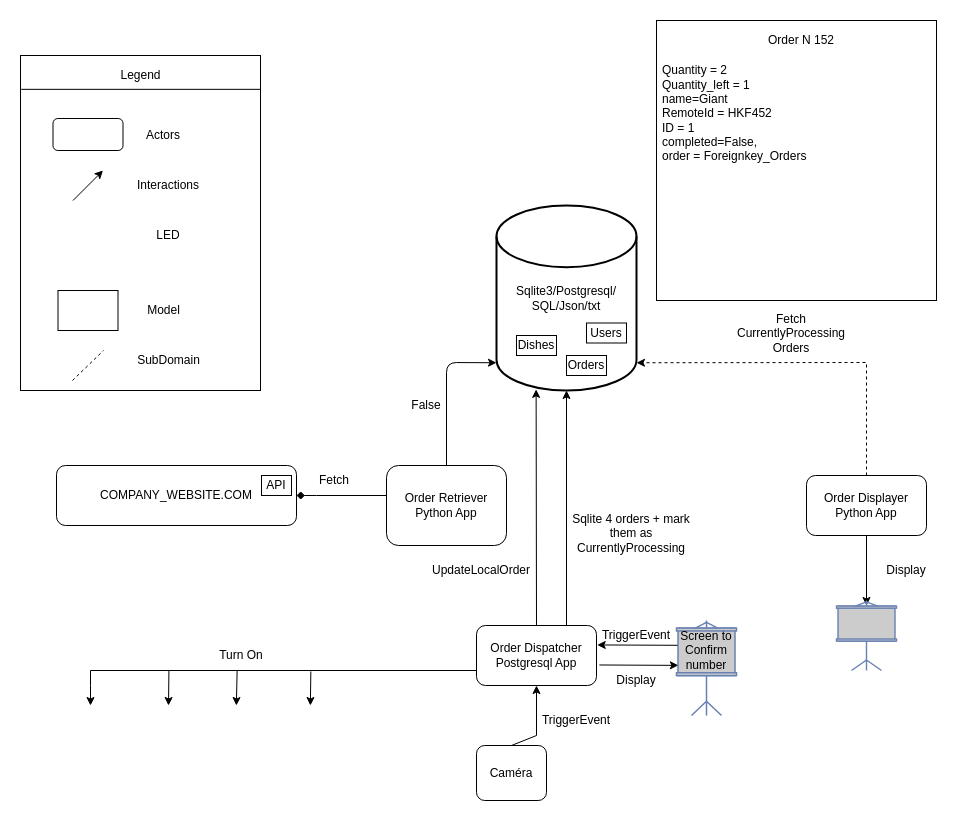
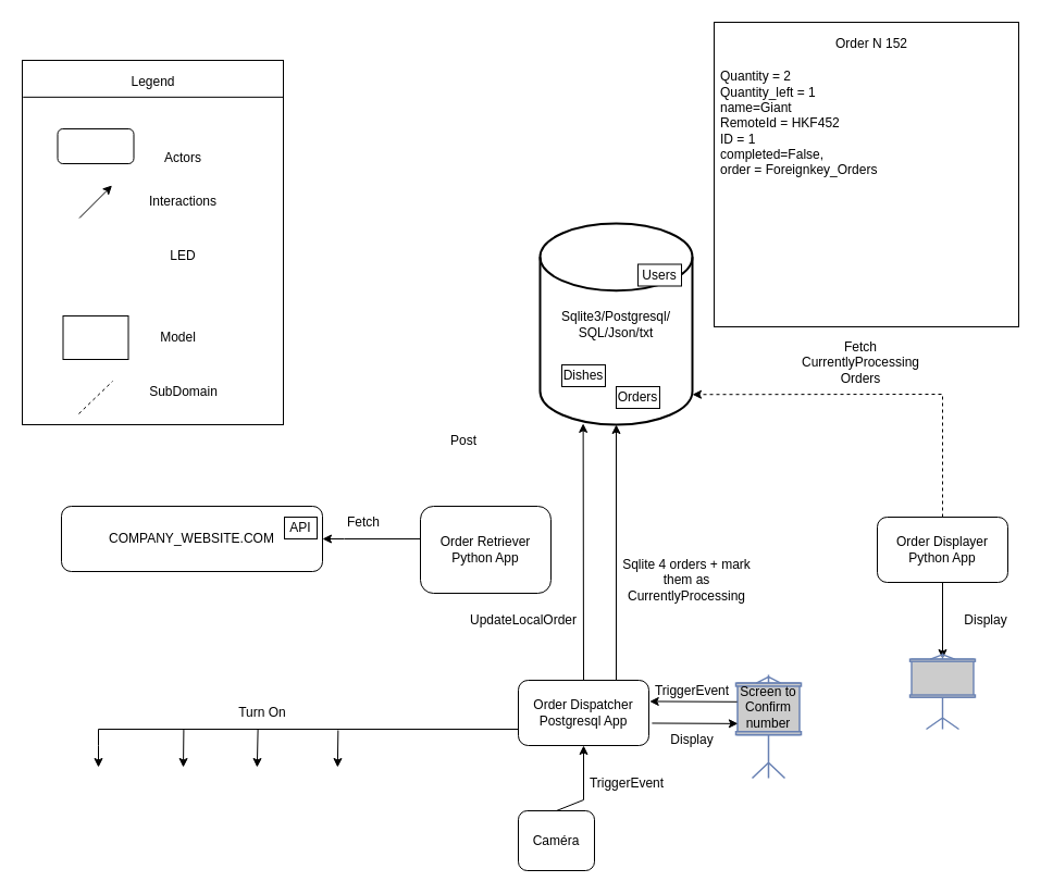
  <mxCell id="0" />
  <mxCell id="1" parent="0" />
  <mxCell id="2" value="" style="rounded=0;whiteSpace=wrap;html=1;" parent="1" vertex="1"><mxGeometry x="20" y="55" width="240" height="335" as="geometry" /></mxCell>
  <mxCell id="3" value="Order Dispatcher&lt;br&gt;&lt;div&gt;Postgresql App&lt;/div&gt;" style="rounded=1;whiteSpace=wrap;html=1;" parent="1" vertex="1"><mxGeometry x="476" y="625" width="120" height="60" as="geometry" /></mxCell>
  <mxCell id="4" value="Fetch" style="text;html=1;strokeColor=none;fillColor=none;align=center;verticalAlign=middle;whiteSpace=wrap;rounded=0;" parent="1" vertex="1"><mxGeometry x="303.5" y="465" width="60" height="30" as="geometry" /></mxCell>
  <mxCell id="5" value="Caméra" style="rounded=1;whiteSpace=wrap;html=1;" parent="1" vertex="1"><mxGeometry x="476" y="745" width="70" height="55" as="geometry" /></mxCell>
  <mxCell id="6" value="" style="endArrow=classic;html=1;rounded=0;exitX=0.5;exitY=0;exitDx=0;exitDy=0;entryX=0.5;entryY=1;entryDx=0;entryDy=0;" parent="1" source="5" target="3" edge="1"><mxGeometry width="50" height="50" relative="1" as="geometry"><mxPoint x="536" y="725" as="sourcePoint" /><mxPoint x="586" y="675" as="targetPoint" /><Array as="points"><mxPoint x="536" y="735" /></Array></mxGeometry></mxCell>
  <mxCell id="7" value="COMPANY_WEBSITE.COM" style="rounded=1;whiteSpace=wrap;html=1;" parent="1" vertex="1"><mxGeometry x="56" y="465" width="240" height="60" as="geometry" /></mxCell>
- <mxCell id="8" value="" style="endArrow=diamond;html=1;rounded=0;exitX=0;exitY=0.5;exitDx=0;exitDy=0;entryX=1;entryY=0.5;entryDx=0;entryDy=0;" parent="1" source="43" target="7" edge="1"><mxGeometry width="50" height="50" relative="1" as="geometry"><mxPoint x="476" y="495" as="sourcePoint" /><mxPoint x="706" y="675" as="targetPoint" /><Array as="points"><mxPoint x="406" y="495" /><mxPoint x="316" y="495" /></Array></mxGeometry></mxCell>
+ <mxCell id="8" value="" style="endArrow=classic;html=1;rounded=0;exitX=0;exitY=0.5;exitDx=0;exitDy=0;entryX=1;entryY=0.5;entryDx=0;entryDy=0;" parent="1" source="43" target="7" edge="1"><mxGeometry width="50" height="50" relative="1" as="geometry"><mxPoint x="476" y="495" as="sourcePoint" /><mxPoint x="706" y="675" as="targetPoint" /><Array as="points"><mxPoint x="406" y="495" /><mxPoint x="316" y="495" /></Array></mxGeometry></mxCell>
  <mxCell id="9" value="Sqlite3/Postgresql/&lt;br&gt;SQL/Json/txt" style="strokeWidth=2;html=1;shape=mxgraph.flowchart.database;whiteSpace=wrap;" parent="1" vertex="1"><mxGeometry x="496" y="205" width="140" height="185" as="geometry" /></mxCell>
  <mxCell id="10" value="TriggerEvent" style="text;html=1;strokeColor=none;fillColor=none;align=center;verticalAlign=middle;whiteSpace=wrap;rounded=0;" parent="1" vertex="1"><mxGeometry x="536" y="705" width="80" height="30" as="geometry" /></mxCell>
  <mxCell id="11" value="" style="endArrow=classic;html=1;rounded=0;exitX=0.5;exitY=0;exitDx=0;exitDy=0;entryX=0.283;entryY=0.994;entryDx=0;entryDy=0;entryPerimeter=0;" parent="1" source="3" target="9" edge="1"><mxGeometry width="50" height="50" relative="1" as="geometry"><mxPoint x="656" y="725" as="sourcePoint" /><mxPoint x="536" y="395" as="targetPoint" /><Array as="points" /></mxGeometry></mxCell>
  <mxCell id="12" value="UpdateLocalOrder" style="text;html=1;strokeColor=none;fillColor=none;align=center;verticalAlign=middle;whiteSpace=wrap;rounded=0;" parent="1" vertex="1"><mxGeometry x="416" y="555" width="130" height="30" as="geometry" /></mxCell>
  <mxCell id="13" value="" style="endArrow=classic;html=1;rounded=0;exitX=0.75;exitY=0;exitDx=0;exitDy=0;entryX=0.5;entryY=1;entryDx=0;entryDy=0;entryPerimeter=0;" parent="1" source="3" target="9" edge="1"><mxGeometry width="50" height="50" relative="1" as="geometry"><mxPoint x="556" y="625" as="sourcePoint" /><mxPoint x="496" y="525" as="targetPoint" /></mxGeometry></mxCell>
  <mxCell id="14" value="Sqlite 4 orders + mark them as CurrentlyProcessing" style="text;html=1;strokeColor=none;fillColor=none;align=center;verticalAlign=middle;whiteSpace=wrap;rounded=0;" parent="1" vertex="1"><mxGeometry x="566" y="475" width="130" height="115" as="geometry" /></mxCell>
- <mxCell id="15" value="Users" style="rounded=0;whiteSpace=wrap;html=1;" parent="1" vertex="1"><mxGeometry x="586" y="322.5" width="40" height="20" as="geometry" /></mxCell>
+ <mxCell id="15" value="Users" style="rounded=0;whiteSpace=wrap;html=1;" parent="1" vertex="1"><mxGeometry x="586" y="242.5" width="40" height="20" as="geometry" /></mxCell>
  <mxCell id="16" value="Orders" style="rounded=0;whiteSpace=wrap;html=1;" parent="1" vertex="1"><mxGeometry x="566" y="355" width="40" height="20" as="geometry" /></mxCell>
  <mxCell id="17" value="Dishes" style="rounded=0;whiteSpace=wrap;html=1;" parent="1" vertex="1"><mxGeometry x="516" y="335" width="40" height="20" as="geometry" /></mxCell>
  <mxCell id="18" value="" style="rounded=0;whiteSpace=wrap;html=1;" parent="1" vertex="1"><mxGeometry x="656" y="20" width="280" height="280" as="geometry" /></mxCell>
  <mxCell id="19" value="Order N 152" style="text;html=1;strokeColor=none;fillColor=none;align=center;verticalAlign=middle;whiteSpace=wrap;rounded=0;" parent="1" vertex="1"><mxGeometry x="746" y="20" width="110" height="40" as="geometry" /></mxCell>
  <mxCell id="20" value="&lt;div&gt;Quantity = 2&lt;br&gt;Quantity_left = 1&lt;br&gt;&lt;/div&gt;&lt;div&gt;name=Giant &lt;br&gt;&lt;/div&gt;&lt;div&gt;RemoteId = HKF452&lt;/div&gt;&lt;div&gt;ID = 1&lt;/div&gt;&lt;div&gt;completed=False, &lt;br&gt;&lt;/div&gt;&lt;div&gt;order = Foreignkey_Orders&lt;/div&gt;" style="text;html=1;strokeColor=none;fillColor=none;align=left;verticalAlign=middle;whiteSpace=wrap;rounded=0;" parent="1" vertex="1"><mxGeometry x="660" y="60" width="282" height="105" as="geometry" /></mxCell>
  <mxCell id="21" value="" style="shape=image;html=1;verticalAlign=top;verticalLabelPosition=bottom;labelBackgroundColor=#ffffff;imageAspect=0;aspect=fixed;image=https://cdn1.iconfinder.com/data/icons/nuvola2/48x48/actions/ledorange.png" parent="1" vertex="1"><mxGeometry x="66" y="705" width="48" height="48" as="geometry" /></mxCell>
  <mxCell id="22" value="" style="shape=image;html=1;verticalAlign=top;verticalLabelPosition=bottom;labelBackgroundColor=#ffffff;imageAspect=0;aspect=fixed;image=https://cdn1.iconfinder.com/data/icons/nuvola2/48x48/actions/ledlightblue.png" parent="1" vertex="1"><mxGeometry x="146" y="705" width="48" height="48" as="geometry" /></mxCell>
  <mxCell id="23" value="" style="shape=image;html=1;verticalAlign=top;verticalLabelPosition=bottom;labelBackgroundColor=#ffffff;imageAspect=0;aspect=fixed;image=https://cdn1.iconfinder.com/data/icons/nuvola2/48x48/actions/ledlightblue.png" parent="1" vertex="1"><mxGeometry x="286" y="705" width="48" height="48" as="geometry" /></mxCell>
  <mxCell id="24" value="" style="shape=image;html=1;verticalAlign=top;verticalLabelPosition=bottom;labelBackgroundColor=#ffffff;imageAspect=0;aspect=fixed;image=https://cdn1.iconfinder.com/data/icons/nuvola2/48x48/actions/ledlightblue.png" parent="1" vertex="1"><mxGeometry x="212" y="705" width="48" height="48" as="geometry" /></mxCell>
  <mxCell id="25" value="" style="endArrow=classic;html=1;rounded=0;exitX=0;exitY=0.75;exitDx=0;exitDy=0;entryX=0.5;entryY=0;entryDx=0;entryDy=0;" parent="1" source="3" target="21" edge="1"><mxGeometry width="50" height="50" relative="1" as="geometry"><mxPoint x="576" y="685" as="sourcePoint" /><mxPoint x="626" y="635" as="targetPoint" /><Array as="points"><mxPoint x="90" y="670" /><mxPoint x="90" y="685" /></Array></mxGeometry></mxCell>
  <mxCell id="26" value="" style="endArrow=classic;html=1;rounded=0;exitX=0.118;exitY=1.018;exitDx=0;exitDy=0;exitPerimeter=0;" parent="1" source="29" edge="1"><mxGeometry width="50" height="50" relative="1" as="geometry"><mxPoint x="170" y="685" as="sourcePoint" /><mxPoint x="168" y="705" as="targetPoint" /></mxGeometry></mxCell>
  <mxCell id="27" value="" style="endArrow=classic;html=1;rounded=0;entryX=0.5;entryY=0;entryDx=0;entryDy=0;exitX=0.477;exitY=0.989;exitDx=0;exitDy=0;exitPerimeter=0;" parent="1" source="29" edge="1"><mxGeometry width="50" height="50" relative="1" as="geometry"><mxPoint x="235.86" y="685" as="sourcePoint" /><mxPoint x="235.86" y="705" as="targetPoint" /></mxGeometry></mxCell>
  <mxCell id="28" value="" style="endArrow=classic;html=1;rounded=0;entryX=0.5;entryY=0;entryDx=0;entryDy=0;exitX=0.865;exitY=1.033;exitDx=0;exitDy=0;exitPerimeter=0;" parent="1" source="29" edge="1"><mxGeometry width="50" height="50" relative="1" as="geometry"><mxPoint x="309.86" y="685" as="sourcePoint" /><mxPoint x="309.86" y="705" as="targetPoint" /></mxGeometry></mxCell>
  <mxCell id="29" value="Turn On" style="text;html=1;strokeColor=none;fillColor=none;align=center;verticalAlign=middle;whiteSpace=wrap;rounded=0;" parent="1" vertex="1"><mxGeometry x="146" y="640" width="190" height="30" as="geometry" /></mxCell>
  <mxCell id="30" value="" style="rounded=1;whiteSpace=wrap;html=1;" parent="1" vertex="1"><mxGeometry x="52.5" y="118" width="70" height="32" as="geometry" /></mxCell>
- <mxCell id="31" value="Actors" style="text;html=1;strokeColor=none;fillColor=none;align=center;verticalAlign=middle;whiteSpace=wrap;rounded=0;" parent="1" vertex="1"><mxGeometry x="132.5" y="120" width="60" height="30" as="geometry" /></mxCell>
+ <mxCell id="31" value="Actors" style="text;html=1;strokeColor=none;fillColor=none;align=center;verticalAlign=middle;whiteSpace=wrap;rounded=0;" parent="1" vertex="1"><mxGeometry x="137.5" y="130" width="60" height="30" as="geometry" /></mxCell>
  <mxCell id="32" value="" style="endArrow=classic;html=1;rounded=0;" parent="1" edge="1"><mxGeometry width="50" height="50" relative="1" as="geometry"><mxPoint x="72.5" y="200" as="sourcePoint" /><mxPoint x="102.5" y="170" as="targetPoint" /></mxGeometry></mxCell>
  <mxCell id="33" value="Interactions" style="text;html=1;strokeColor=none;fillColor=none;align=center;verticalAlign=middle;whiteSpace=wrap;rounded=0;" parent="1" vertex="1"><mxGeometry x="132.5" y="170" width="70" height="30" as="geometry" /></mxCell>
  <mxCell id="34" value="" style="shape=image;html=1;verticalAlign=top;verticalLabelPosition=bottom;labelBackgroundColor=#ffffff;imageAspect=0;aspect=fixed;image=https://cdn1.iconfinder.com/data/icons/nuvola2/48x48/actions/ledlightblue.png" parent="1" vertex="1"><mxGeometry x="63.5" y="220" width="48" height="48" as="geometry" /></mxCell>
  <mxCell id="35" value="LED" style="text;html=1;strokeColor=none;fillColor=none;align=center;verticalAlign=middle;whiteSpace=wrap;rounded=0;" parent="1" vertex="1"><mxGeometry x="132.5" y="220" width="70" height="30" as="geometry" /></mxCell>
  <mxCell id="36" value="" style="rounded=0;whiteSpace=wrap;html=1;" parent="1" vertex="1"><mxGeometry x="57.5" y="290" width="60" height="40" as="geometry" /></mxCell>
  <mxCell id="37" value="Model" style="text;html=1;align=center;verticalAlign=middle;resizable=0;points=[];autosize=1;strokeColor=none;fillColor=none;" parent="1" vertex="1"><mxGeometry x="137.5" y="300" width="50" height="20" as="geometry" /></mxCell>
  <mxCell id="38" value="" style="endArrow=none;dashed=1;html=1;rounded=0;" parent="1" edge="1"><mxGeometry width="50" height="50" relative="1" as="geometry"><mxPoint x="72" y="380" as="sourcePoint" /><mxPoint x="103" y="350" as="targetPoint" /></mxGeometry></mxCell>
  <mxCell id="39" value="SubDomain" style="text;html=1;align=center;verticalAlign=middle;resizable=0;points=[];autosize=1;strokeColor=none;fillColor=none;" parent="1" vertex="1"><mxGeometry x="127.5" y="350" width="80" height="20" as="geometry" /></mxCell>
  <mxCell id="40" value="Legend" style="text;html=1;strokeColor=none;fillColor=none;align=center;verticalAlign=middle;whiteSpace=wrap;rounded=0;" parent="1" vertex="1"><mxGeometry x="77.5" y="60" width="125" height="30" as="geometry" /></mxCell>
  <mxCell id="41" value="" style="endArrow=none;html=1;rounded=0;exitX=0.003;exitY=0.101;exitDx=0;exitDy=0;exitPerimeter=0;entryX=1;entryY=0.101;entryDx=0;entryDy=0;entryPerimeter=0;" parent="1" source="2" target="2" edge="1"><mxGeometry width="50" height="50" relative="1" as="geometry"><mxPoint x="422.5" y="150" as="sourcePoint" /><mxPoint x="472.5" y="100" as="targetPoint" /></mxGeometry></mxCell>
  <mxCell id="42" value="API" style="rounded=0;whiteSpace=wrap;html=1;" parent="1" vertex="1"><mxGeometry x="261" y="475" width="30" height="20" as="geometry" /></mxCell>
  <mxCell id="43" value="Order Retriever&lt;br&gt;&lt;div&gt;Python App&lt;/div&gt;" style="rounded=1;whiteSpace=wrap;html=1;" vertex="1" parent="1"><mxGeometry x="386" y="465" width="120" height="80" as="geometry" /></mxCell>
- <mxCell id="44" value="" style="endArrow=classic;html=1;exitX=0.5;exitY=0;exitDx=0;exitDy=0;entryX=0;entryY=0.85;entryDx=0;entryDy=0;entryPerimeter=0;" edge="1" parent="1" source="43" target="9"><mxGeometry width="50" height="50" relative="1" as="geometry"><mxPoint x="586" y="435" as="sourcePoint" /><mxPoint x="636" y="385" as="targetPoint" /><Array as="points"><mxPoint x="446" y="362" /></Array></mxGeometry></mxCell>
- <mxCell id="45" value="False" style="text;html=1;strokeColor=none;fillColor=none;align=center;verticalAlign=middle;whiteSpace=wrap;rounded=0;" vertex="1" parent="1"><mxGeometry x="396" y="390" width="60" height="30" as="geometry" /></mxCell>
+ <mxCell id="45" value="Post" style="text;html=1;strokeColor=none;fillColor=none;align=center;verticalAlign=middle;whiteSpace=wrap;rounded=0;" vertex="1" parent="1"><mxGeometry x="396" y="390" width="60" height="30" as="geometry" /></mxCell>
  <mxCell id="46" value="Order Displayer&lt;br&gt;&lt;div&gt;Python App&lt;/div&gt;" style="rounded=1;whiteSpace=wrap;html=1;" vertex="1" parent="1"><mxGeometry x="806" y="475" width="120" height="60" as="geometry" /></mxCell>
  <mxCell id="47" value="" style="endArrow=classic;html=1;rounded=0;exitX=0.5;exitY=0;exitDx=0;exitDy=0;entryX=1;entryY=0.85;entryDx=0;entryDy=0;entryPerimeter=0;dashed=1;" edge="1" parent="1" source="46" target="9"><mxGeometry width="50" height="50" relative="1" as="geometry"><mxPoint x="576" y="635" as="sourcePoint" /><mxPoint x="576" y="400" as="targetPoint" /><Array as="points"><mxPoint x="866" y="362" /></Array></mxGeometry></mxCell>
  <mxCell id="48" value="Fetch CurrentlyProcessing Orders" style="text;html=1;strokeColor=none;fillColor=none;align=center;verticalAlign=middle;whiteSpace=wrap;rounded=0;" vertex="1" parent="1"><mxGeometry x="726" y="275" width="130" height="115" as="geometry" /></mxCell>
  <mxCell id="49" value="" style="endArrow=classic;html=1;exitX=0.5;exitY=1;exitDx=0;exitDy=0;" edge="1" parent="1" source="46"><mxGeometry width="50" height="50" relative="1" as="geometry"><mxPoint x="586" y="535" as="sourcePoint" /><mxPoint x="866" y="605" as="targetPoint" /></mxGeometry></mxCell>
  <mxCell id="50" value="" style="fontColor=#0066CC;verticalAlign=top;verticalLabelPosition=bottom;labelPosition=center;align=center;html=1;outlineConnect=0;fillColor=#CCCCCC;strokeColor=#6881B3;gradientColor=none;gradientDirection=north;strokeWidth=2;shape=mxgraph.networks.video_projector_screen;" vertex="1" parent="1"><mxGeometry x="836" y="600" width="60" height="70" as="geometry" /></mxCell>
  <mxCell id="51" value="" style="fontColor=#0066CC;verticalAlign=top;verticalLabelPosition=bottom;labelPosition=center;align=center;html=1;outlineConnect=0;fillColor=#CCCCCC;strokeColor=#6881B3;gradientColor=none;gradientDirection=north;strokeWidth=2;shape=mxgraph.networks.video_projector_screen;" vertex="1" parent="1"><mxGeometry x="676" y="620" width="60" height="95" as="geometry" /></mxCell>
  <mxCell id="52" value="&lt;font color=&quot;#000000&quot;&gt;Screen to&lt;br&gt;Confirm&lt;br&gt;number&lt;/font&gt;" style="text;html=1;strokeColor=none;fillColor=none;align=center;verticalAlign=middle;whiteSpace=wrap;rounded=0;" vertex="1" parent="1"><mxGeometry x="676" y="635" width="60" height="30" as="geometry" /></mxCell>
  <mxCell id="53" value="" style="endArrow=classic;html=1;fontColor=#000000;exitX=1.024;exitY=0.658;exitDx=0;exitDy=0;exitPerimeter=0;entryX=0.031;entryY=0.996;entryDx=0;entryDy=0;entryPerimeter=0;" edge="1" parent="1" source="3" target="52"><mxGeometry width="50" height="50" relative="1" as="geometry"><mxPoint x="536" y="515" as="sourcePoint" /><mxPoint x="586" y="465" as="targetPoint" /></mxGeometry></mxCell>
  <mxCell id="54" value="Display" style="text;html=1;strokeColor=none;fillColor=none;align=center;verticalAlign=middle;whiteSpace=wrap;rounded=0;" vertex="1" parent="1"><mxGeometry x="596" y="665" width="80" height="30" as="geometry" /></mxCell>
  <mxCell id="55" value="" style="endArrow=classic;html=1;fontColor=#000000;entryX=1.006;entryY=0.324;entryDx=0;entryDy=0;exitX=0.018;exitY=0.327;exitDx=0;exitDy=0;entryPerimeter=0;exitPerimeter=0;" edge="1" parent="1" source="52" target="3"><mxGeometry width="50" height="50" relative="1" as="geometry"><mxPoint x="556" y="655" as="sourcePoint" /><mxPoint x="606" y="605" as="targetPoint" /></mxGeometry></mxCell>
  <mxCell id="56" value="TriggerEvent" style="text;html=1;strokeColor=none;fillColor=none;align=center;verticalAlign=middle;whiteSpace=wrap;rounded=0;" vertex="1" parent="1"><mxGeometry x="596" y="620" width="80" height="30" as="geometry" /></mxCell>
  <mxCell id="57" value="Display" style="text;html=1;strokeColor=none;fillColor=none;align=center;verticalAlign=middle;whiteSpace=wrap;rounded=0;" vertex="1" parent="1"><mxGeometry x="866" y="555" width="80" height="30" as="geometry" /></mxCell>
